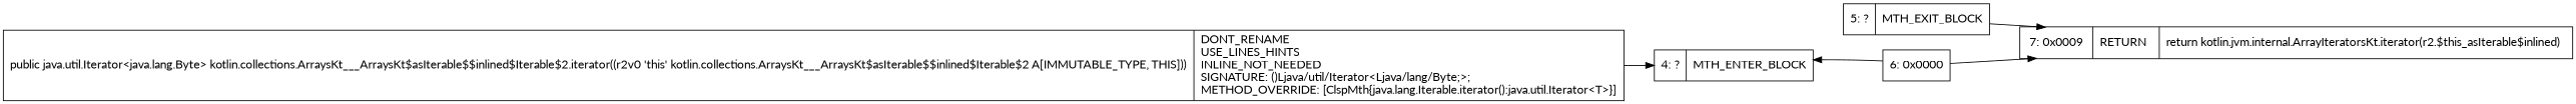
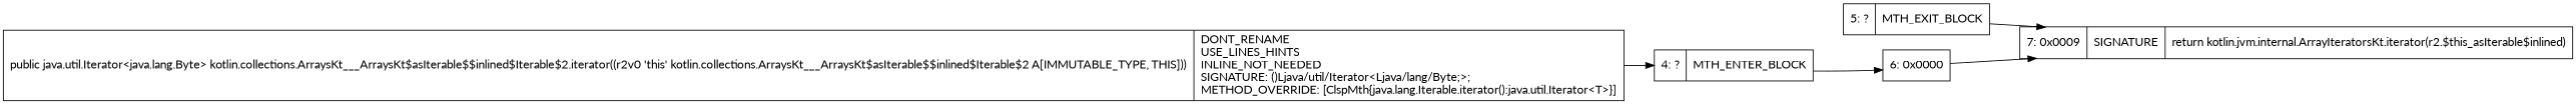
  digraph {
    fontname=Lato
    rankdir=LR
    node [fontname=Lato shape=record]
    edge [fontname=Lato]
    n1 [label="{4\:\ ?|MTH_ENTER_BLOCK\l}"]
    n2 [label="{6\:\ 0x0000}"]
-   n3 [label="{7\:\ 0x0009|RETURN\l|return kotlin.jvm.internal.ArrayIteratorsKt.iterator(r2.$this_asIterable$inlined)\l}"]
+   n3 [label="{7\:\ 0x0009|SIGNATURE\l|return kotlin.jvm.internal.ArrayIteratorsKt.iterator(r2.$this_asIterable$inlined)\l}"]
    n4 [label="{5\:\ ?|MTH_EXIT_BLOCK\l}"]
    n5 [label="{public java.util.Iterator\<java.lang.Byte\> kotlin.collections.ArraysKt___ArraysKt$asIterable$$inlined$Iterable$2.iterator((r2v0 'this' kotlin.collections.ArraysKt___ArraysKt$asIterable$$inlined$Iterable$2 A[IMMUTABLE_TYPE, THIS]))  | DONT_RENAME\lUSE_LINES_HINTS\lINLINE_NOT_NEEDED\lSIGNATURE: ()Ljava\/util\/Iterator\<Ljava\/lang\/Byte;\>;\lMETHOD_OVERRIDE: [ClspMth\{java.lang.Iterable.iterator():java.util.Iterator\<T\>\}]\l}"]
-   n2 -> n1
+   n1 -> n2
    n2 -> n3
    n4 -> n3
    n5 -> n1
  }
